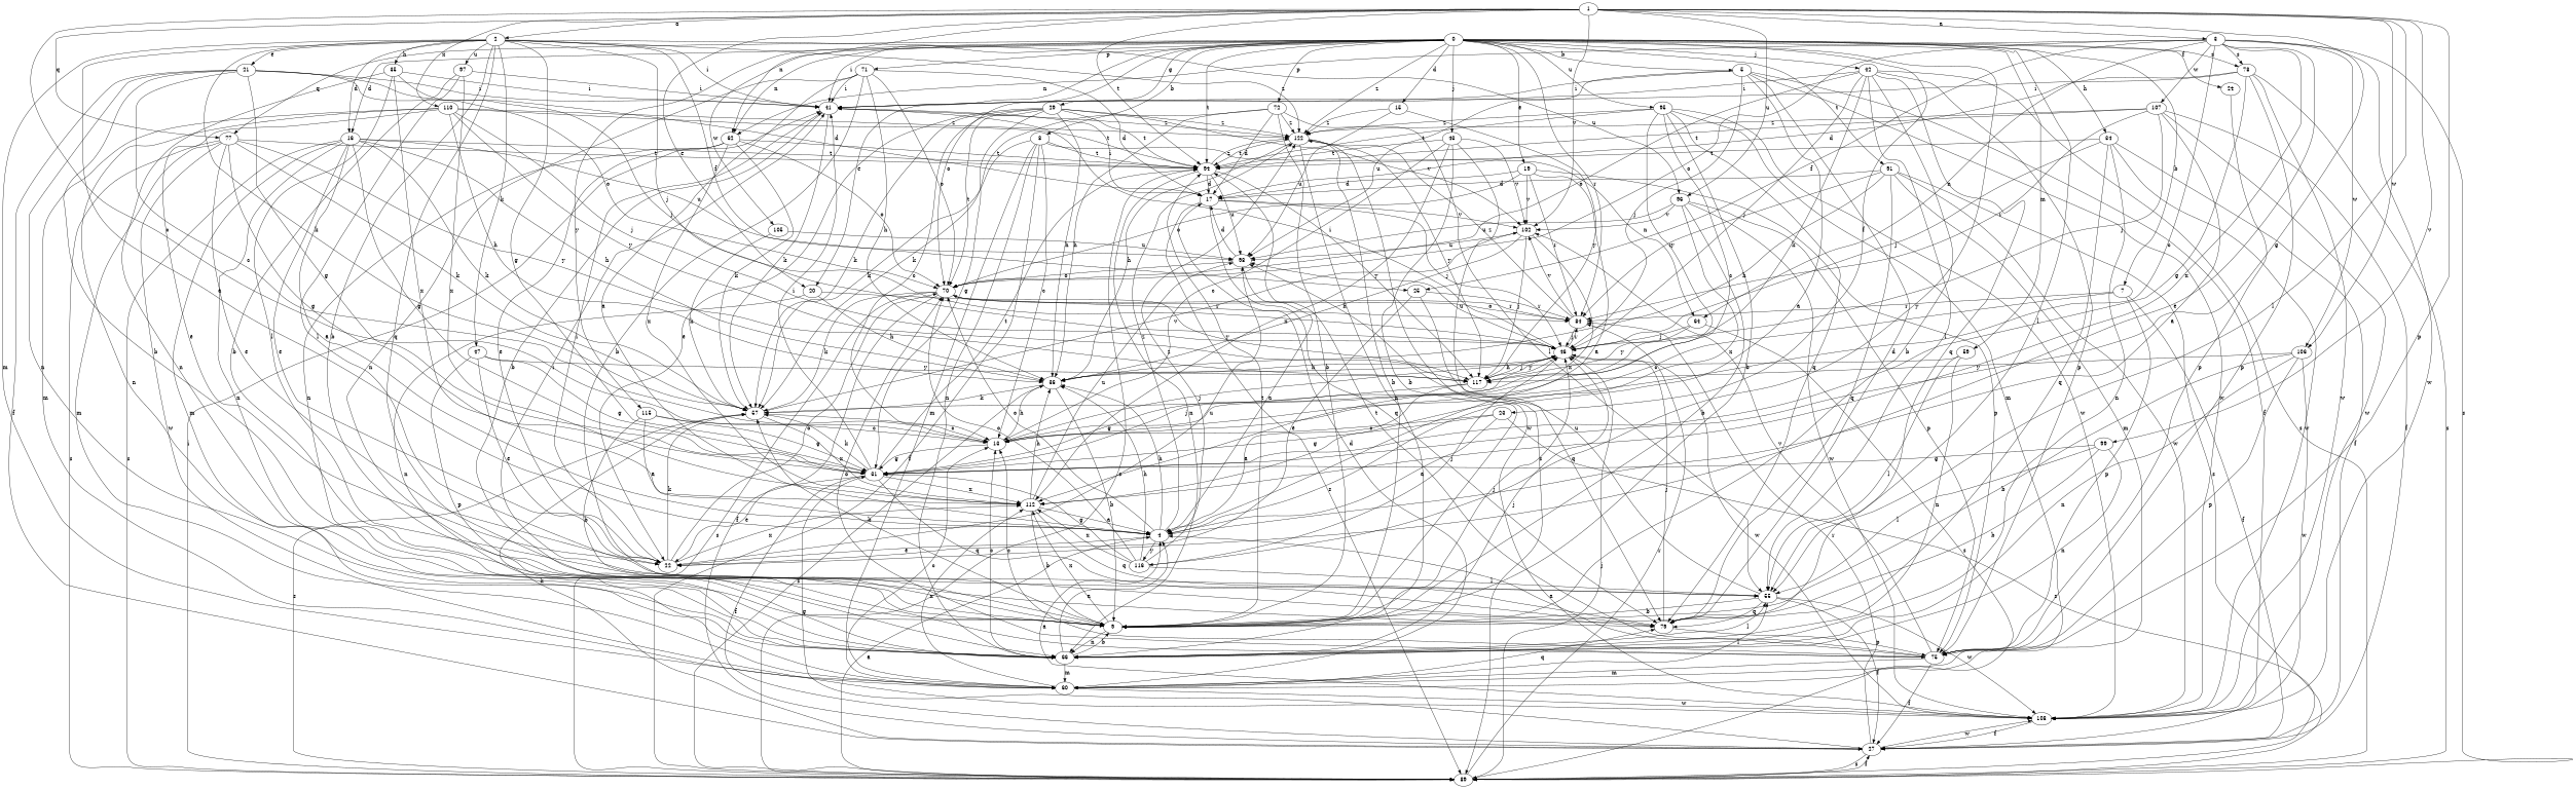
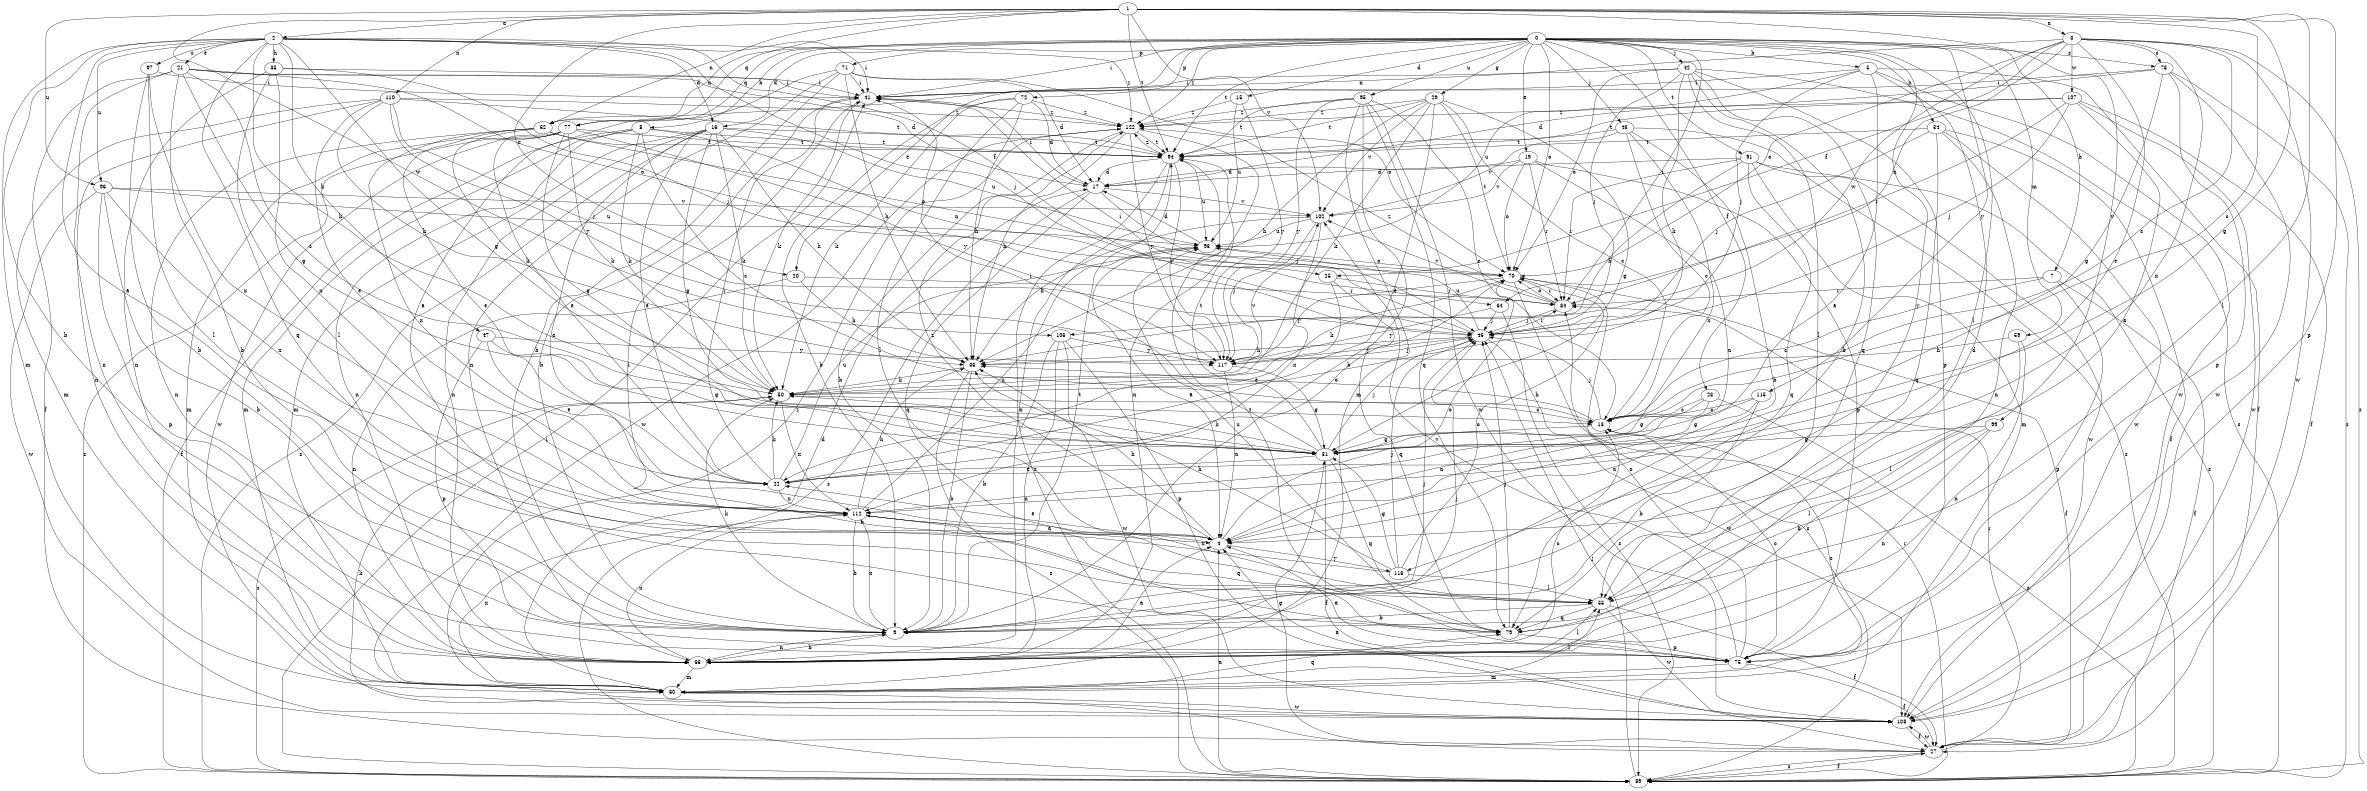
  strict digraph {
    0
    5
    7
    8
    15
    16
    19
    20
    23
-   24
    29
    34
    41
    42
    43
    55
    59
    62
    70
    71
    72
    77
    84
    n24 [label=78]
    91
    94
    95
-   105
    115
    116
    122
    4
    46
    79
    108
    27
    98
    13
    75
-   50 [label=57]
+   50
    60
    64
    89
    66
    117
    31
    22
    36
    102
    17
    9
    112
    1
    2
    3
    96
    99
    106
    110
    21
    25
    35
    47
    97
    107
    0 -> 5 [label=b]
    0 -> 7 [label=b]
    0 -> 8 [label=b]
    0 -> 15 [label=d]
    0 -> 16 [label=d]
    0 -> 19 [label=e]
    0 -> 20 [label=e]
    0 -> 23 [label=f]
-   0 -> 24 [label=f]
    0 -> 29 [label=g]
    0 -> 34 [label=h]
    0 -> 41 [label=i]
    0 -> 42 [label=j]
    0 -> 43 [label=j]
    0 -> 55 [label=l]
    0 -> 59 [label=m]
    0 -> 62 [label=n]
    0 -> 70 [label=o]
    0 -> 71 [label=p]
    0 -> 72 [label=p]
    0 -> 77 [label=q]
    0 -> 84 [label=r]
    0 -> n24 [label=s]
    0 -> 91 [label=t]
    0 -> 94 [label=t]
    0 -> 95 [label=u]
-   0 -> 105 [label=w]
    0 -> 115 [label=y]
    0 -> 116 [label=y]
    0 -> 122 [label=z]
    5 -> 41 [label=i]
    5 -> 4 [label=a]
    5 -> 46 [label=j]
    5 -> 79 [label=d]
    5 -> 108 [label=w]
    5 -> 27 [label=f]
    5 -> 98 [label=u]
    7 -> 84 [label=r]
    7 -> 27 [label=f]
    7 -> 13 [label=c]
    7 -> 75 [label=p]
    8 -> 94 [label=t]
    8 -> 13 [label=c]
    8 -> 50 [label=k]
    8 -> 60 [label=m]
    8 -> 64 [label=n]
    8 -> 89 [label=f]
    8 -> 66 [label=n]
    15 -> 122 [label=z]
    15 -> 98 [label=u]
    15 -> 117 [label=y]
    16 -> 94 [label=t]
    16 -> 4 [label=a]
    16 -> 98 [label=u]
    16 -> 50 [label=k]
    16 -> 60 [label=m]
    16 -> 89 [label=s]
    16 -> 66 [label=n]
    16 -> 31 [label=g]
    16 -> 22 [label=e]
    16 -> 36 [label=h]
    19 -> 70 [label=o]
    19 -> 84 [label=r]
    19 -> 4 [label=a]
    19 -> 75 [label=p]
    19 -> 102 [label=v]
    19 -> 17 [label=d]
    20 -> 84 [label=r]
    20 -> 66 [label=n]
    20 -> 36 [label=h]
    23 -> 4 [label=a]
    23 -> 13 [label=c]
    23 -> 89 [label=s]
    23 -> 31 [label=g]
-   24 -> 75 [label=p]
    29 -> 70 [label=t]
    29 -> 94 [label=t]
    29 -> 122 [label=z]
    29 -> 13 [label=c]
    29 -> 50 [label=k]
    29 -> 31 [label=g]
    29 -> 22 [label=e]
    29 -> 36 [label=h]
    29 -> 102 [label=v]
    34 -> 94 [label=t]
    34 -> 46 [label=j]
    34 -> 79 [label=q]
    34 -> 108 [label=w]
    34 -> 27 [label=f]
    34 -> 66 [label=n]
    41 -> 122 [label=z]
    41 -> 50 [label=k]
    41 -> 9 [label=b]
    42 -> 41 [label=i]
    42 -> 55 [label=l]
    42 -> 70 [label=o]
    42 -> 46 [label=j]
    42 -> 79 [label=q]
    42 -> 75 [label=p]
    42 -> 50 [label=k]
    42 -> 89 [label=s]
    42 -> 9 [label=b]
    43 -> 94 [label=t]
    43 -> 13 [label=c]
    43 -> 89 [label=s]
    43 -> 102 [label=v]
    43 -> 9 [label=b]
    43 -> 112 [label=x]
    55 -> 79 [label=q]
    55 -> 108 [label=w]
    55 -> 27 [label=f]
    55 -> 98 [label=u]
    55 -> 9 [label=b]
    59 -> 55 [label=l]
    59 -> 66 [label=n]
    59 -> 36 [label=h]
    62 -> 70 [label=o]
    62 -> 94 [label=t]
    62 -> 50 [label=k]
    62 -> 66 [label=n]
    62 -> 22 [label=e]
    62 -> 112 [label=x]
    70 -> 84 [label=r]
    70 -> 27 [label=f]
    70 -> 50 [label=k]
    70 -> 89 [label=s]
    70 -> 117 [label=y]
    71 -> 41 [label=i]
    71 -> 70 [label=o]
    71 -> 4 [label=a]
    71 -> 66 [label=n]
    71 -> 36 [label=h]
    71 -> 17 [label=d]
    71 -> 9 [label=b]
    72 -> 55 [label=l]
    72 -> 122 [label=z]
    72 -> 50 [label=k]
    72 -> 36 [label=h]
    72 -> 17 [label=d]
    72 -> 9 [label=b]
    77 -> 94 [label=t]
    77 -> 108 [label=w]
    77 -> 50 [label=k]
    77 -> 60 [label=m]
    77 -> 89 [label=s]
    77 -> 117 [label=y]
    77 -> 31 [label=g]
    77 -> 22 [label=e]
    84 -> 70 [label=o]
    84 -> 122 [label=z]
    84 -> 46 [label=j]
    84 -> 102 [label=v]
    n24 -> 41 [label=i]
    n24 -> 108 [label=w]
    n24 -> 75 [label=p]
    n24 -> 89 [label=s]
    n24 -> 31 [label=g]
    n24 -> 17 [label=d]
    91 -> 84 [label=r]
    91 -> 79 [label=q]
    91 -> 108 [label=w]
    91 -> 60 [label=m]
    91 -> 89 [label=s]
    91 -> 36 [label=h]
    91 -> 17 [label=d]
    94 -> 122 [label=z]
    94 -> 98 [label=u]
    94 -> 89 [label=s]
    94 -> 66 [label=n]
    94 -> 117 [label=y]
    94 -> 17 [label=d]
    95 -> 94 [label=t]
    95 -> 122 [label=z]
    95 -> 79 [label=q]
    95 -> 108 [label=w]
    95 -> 13 [label=c]
    95 -> 60 [label=m]
    95 -> 117 [label=y]
    95 -> 9 [label=b]
-   105 -> 98 [label=u]
-   105 -> 50 [label=k]
    115 -> 4 [label=a]
    115 -> 13 [label=c]
    115 -> 31 [label=g]
    115 -> 9 [label=b]
    116 -> 55 [label=l]
    116 -> 70 [label=o]
    116 -> 46 [label=j]
    116 -> 31 [label=g]
    116 -> 36 [label=h]
    116 -> 112 [label=x]
    122 -> 94 [label=t]
    122 -> 108 [label=w]
    122 -> 66 [label=n]
    122 -> 117 [label=y]
    122 -> 36 [label=h]
    122 -> 9 [label=b]
    4 -> 70 [label=o]
    4 -> 116 [label=y]
    4 -> 122 [label=z]
    4 -> 22 [label=e]
    4 -> 36 [label=h]
    46 -> 41 [label=i]
    46 -> 84 [label=r]
    46 -> 108 [label=w]
    46 -> 98 [label=u]
    46 -> 117 [label=y]
    46 -> 36 [label=h]
    79 -> 41 [label=i]
    79 -> 46 [label=j]
    79 -> 75 [label=p]
    108 -> 4 [label=a]
    108 -> 27 [label=f]
    27 -> 84 [label=r]
    27 -> 108 [label=w]
    27 -> 50 [label=k]
    27 -> 89 [label=s]
    27 -> 31 [label=g]
    98 -> 70 [label=o]
    98 -> 4 [label=a]
    98 -> 17 [label=d]
    13 -> 46 [label=j]
    13 -> 31 [label=g]
    13 -> 36 [label=h]
    75 -> 70 [label=o]
    75 -> 94 [label=t]
    75 -> 4 [label=a]
    75 -> 27 [label=f]
    75 -> 13 [label=c]
    75 -> 60 [label=m]
    75 -> 102 [label=v]
    50 -> 13 [label=c]
    50 -> 89 [label=s]
    50 -> 102 [label=v]
    50 -> 112 [label=x]
    60 -> 55 [label=l]
-   116 -> 122 [label=z]
+   60 -> 122 [label=z]
    60 -> 79 [label=q]
    60 -> 108 [label=w]
    60 -> 13 [label=c]
    60 -> 17 [label=d]
    60 -> 112 [label=x]
    64 -> 46 [label=j]
    64 -> 89 [label=s]
    64 -> 117 [label=y]
    89 -> 41 [label=i]
    89 -> 84 [label=r]
    89 -> 4 [label=a]
    89 -> 46 [label=j]
    89 -> 27 [label=f]
    66 -> 55 [label=l]
    66 -> 4 [label=a]
    66 -> 46 [label=j]
    66 -> 13 [label=c]
    66 -> 60 [label=m]
    66 -> 9 [label=b]
-   31 -> 112 [label=x]
+   66 -> 112 [label=x]
    117 -> 4 [label=a]
    117 -> 46 [label=j]
    117 -> 31 [label=g]
    31 -> 41 [label=i]
    31 -> 94 [label=t]
    31 -> 46 [label=j]
    31 -> 79 [label=q]
    31 -> 27 [label=f]
    31 -> 50 [label=k]
    31 -> 22 [label=e]
    22 -> 41 [label=i]
    22 -> 70 [label=o]
    22 -> 98 [label=u]
    22 -> 50 [label=k]
    22 -> 112 [label=x]
    36 -> 50 [label=k]
    36 -> 89 [label=s]
    36 -> 9 [label=b]
    102 -> 98 [label=u]
    102 -> 117 [label=j]
    102 -> 36 [label=h]
    102 -> 112 [label=x]
    17 -> 41 [label=i]
    17 -> 46 [label=j]
    17 -> 79 [label=q]
    17 -> 89 [label=s]
    17 -> 102 [label=v]
    9 -> 94 [label=t]
    9 -> 46 [label=j]
    9 -> 50 [label=k]
    9 -> 66 [label=n]
    9 -> 112 [label=x]
    112 -> 4 [label=a]
    112 -> 79 [label=q]
    112 -> 98 [label=u]
    112 -> 36 [label=h]
    112 -> 9 [label=b]
    1 -> 20 [label=e]
    1 -> 55 [label=l]
    1 -> 62 [label=n]
    1 -> 77 [label=q]
    1 -> 94 [label=t]
    1 -> 13 [label=c]
    1 -> 75 [label=p]
    1 -> 31 [label=g]
    1 -> 102 [label=v]
    1 -> 2 [label=a]
    1 -> 3 [label=a]
    1 -> 96 [label=u]
    1 -> 99 [label=v]
    1 -> 106 [label=w]
    1 -> 110 [label=x]
    2 -> 16 [label=d]
    2 -> 41 [label=i]
    2 -> 122 [label=z]
    2 -> 4 [label=a]
    2 -> 46 [label=j]
    2 -> 79 [label=q]
    2 -> 50 [label=k]
    2 -> 60 [label=m]
    2 -> 31 [label=g]
    2 -> 9 [label=b]
    2 -> 96 [label=u]
    2 -> 21 [label=e]
    2 -> 25 [label=f]
    2 -> 35 [label=h]
    2 -> 47 [label=k]
    2 -> 97 [label=u]
    3 -> 62 [label=n]
    3 -> 70 [label=o]
    3 -> n24 [label=s]
    3 -> 108 [label=w]
    3 -> 13 [label=c]
    3 -> 64 [label=n]
    3 -> 89 [label=s]
    3 -> 22 [label=e]
    3 -> 112 [label=x]
    3 -> 106 [label=w]
    3 -> 25 [label=f]
    3 -> 107 [label=w]
    96 -> 108 [label=w]
    96 -> 98 [label=u]
    96 -> 75 [label=p]
    96 -> 102 [label=v]
    96 -> 9 [label=b]
    96 -> 112 [label=x]
    99 -> 55 [label=l]
    99 -> 66 [label=n]
    99 -> 31 [label=g]
    99 -> 9 [label=b]
    106 -> 108 [label=w]
    106 -> 75 [label=p]
    106 -> 66 [label=n]
    106 -> 117 [label=y]
    106 -> 9 [label=b]
    110 -> 94 [label=t]
    110 -> 122 [label=z]
    110 -> 46 [label=j]
    110 -> 60 [label=m]
    110 -> 66 [label=n]
    110 -> 117 [label=y]
    110 -> 22 [label=e]
    110 -> 36 [label=h]
    21 -> 41 [label=i]
    21 -> 70 [label=o]
    21 -> 27 [label=f]
    21 -> 13 [label=c]
    21 -> 66 [label=n]
    21 -> 31 [label=g]
    21 -> 17 [label=d]
    21 -> 9 [label=b]
    25 -> 84 [label=r]
    25 -> 79 [label=q]
    25 -> 22 [label=e]
    35 -> 41 [label=i]
    35 -> 55 [label=l]
    35 -> 46 [label=j]
    35 -> 66 [label=n]
    35 -> 112 [label=x]
    47 -> 75 [label=p]
    47 -> 117 [label=y]
    47 -> 31 [label=g]
    47 -> 22 [label=e]
    97 -> 41 [label=i]
    97 -> 55 [label=l]
    97 -> 9 [label=b]
    97 -> 112 [label=x]
    107 -> 84 [label=r]
    107 -> 94 [label=t]
    107 -> 122 [label=z]
    107 -> 4 [label=a]
    107 -> 46 [label=j]
    107 -> 108 [label=w]
    107 -> 27 [label=f]
  }
